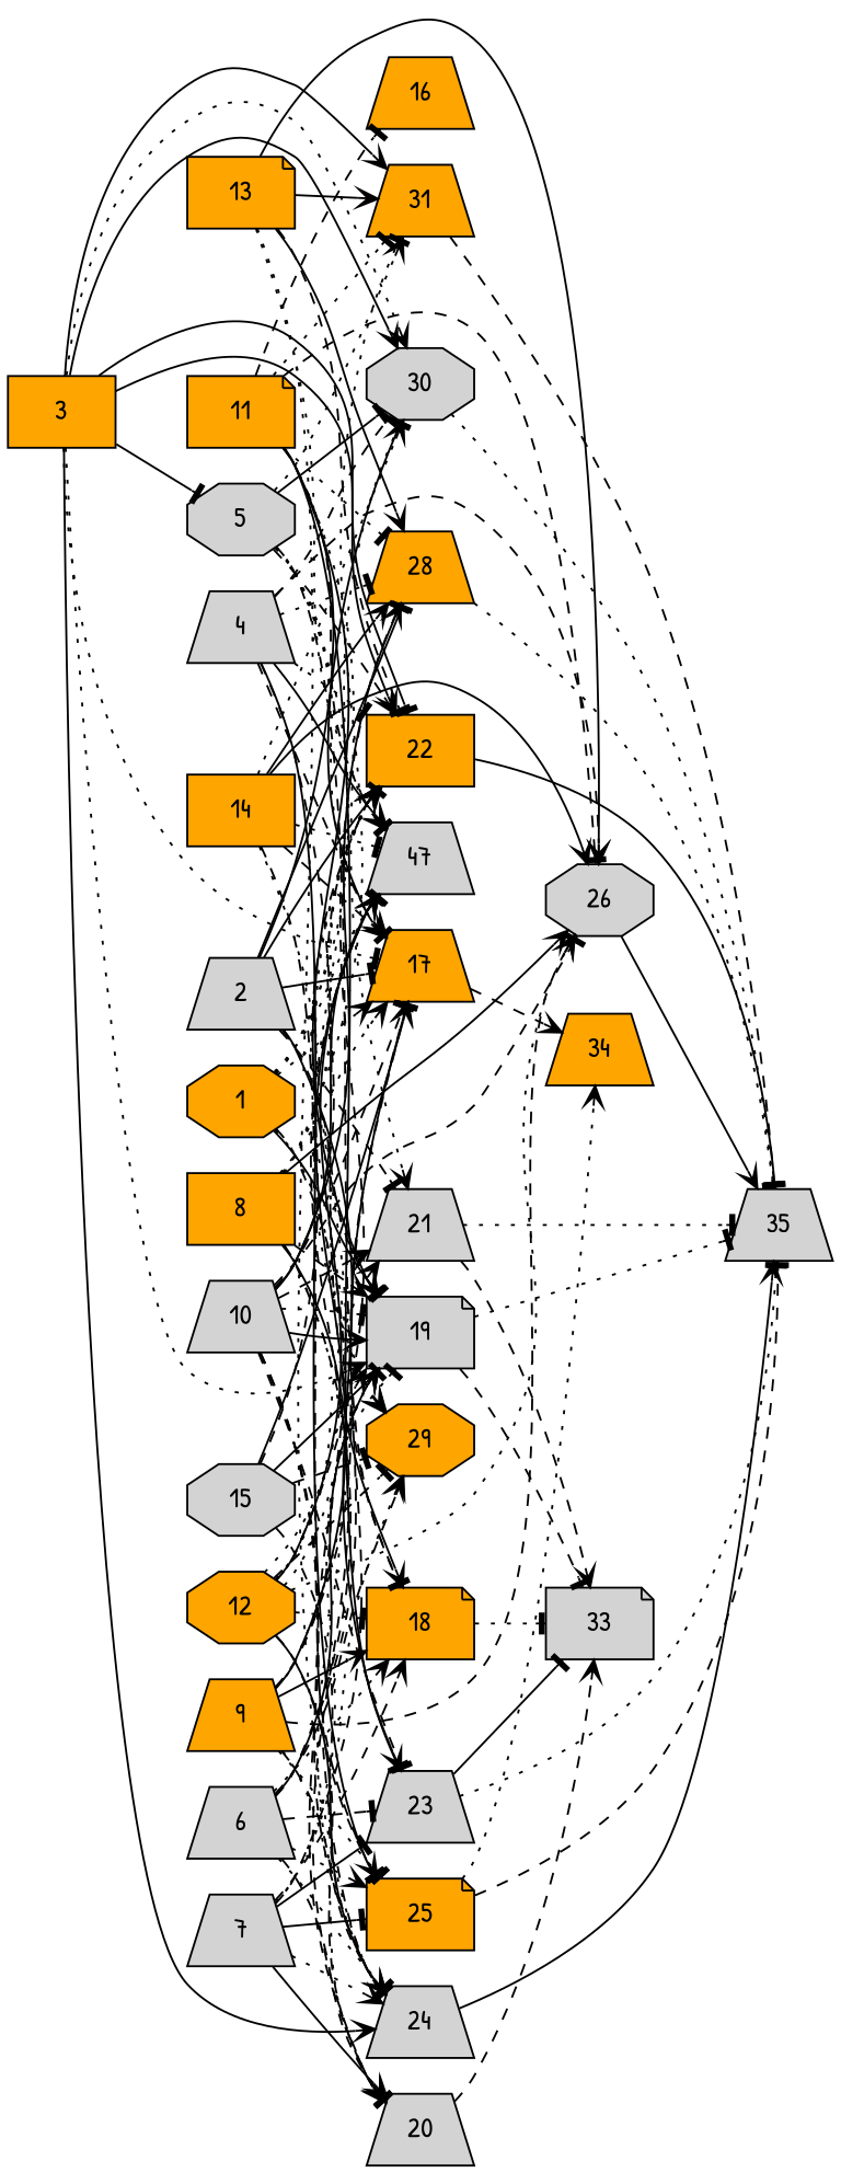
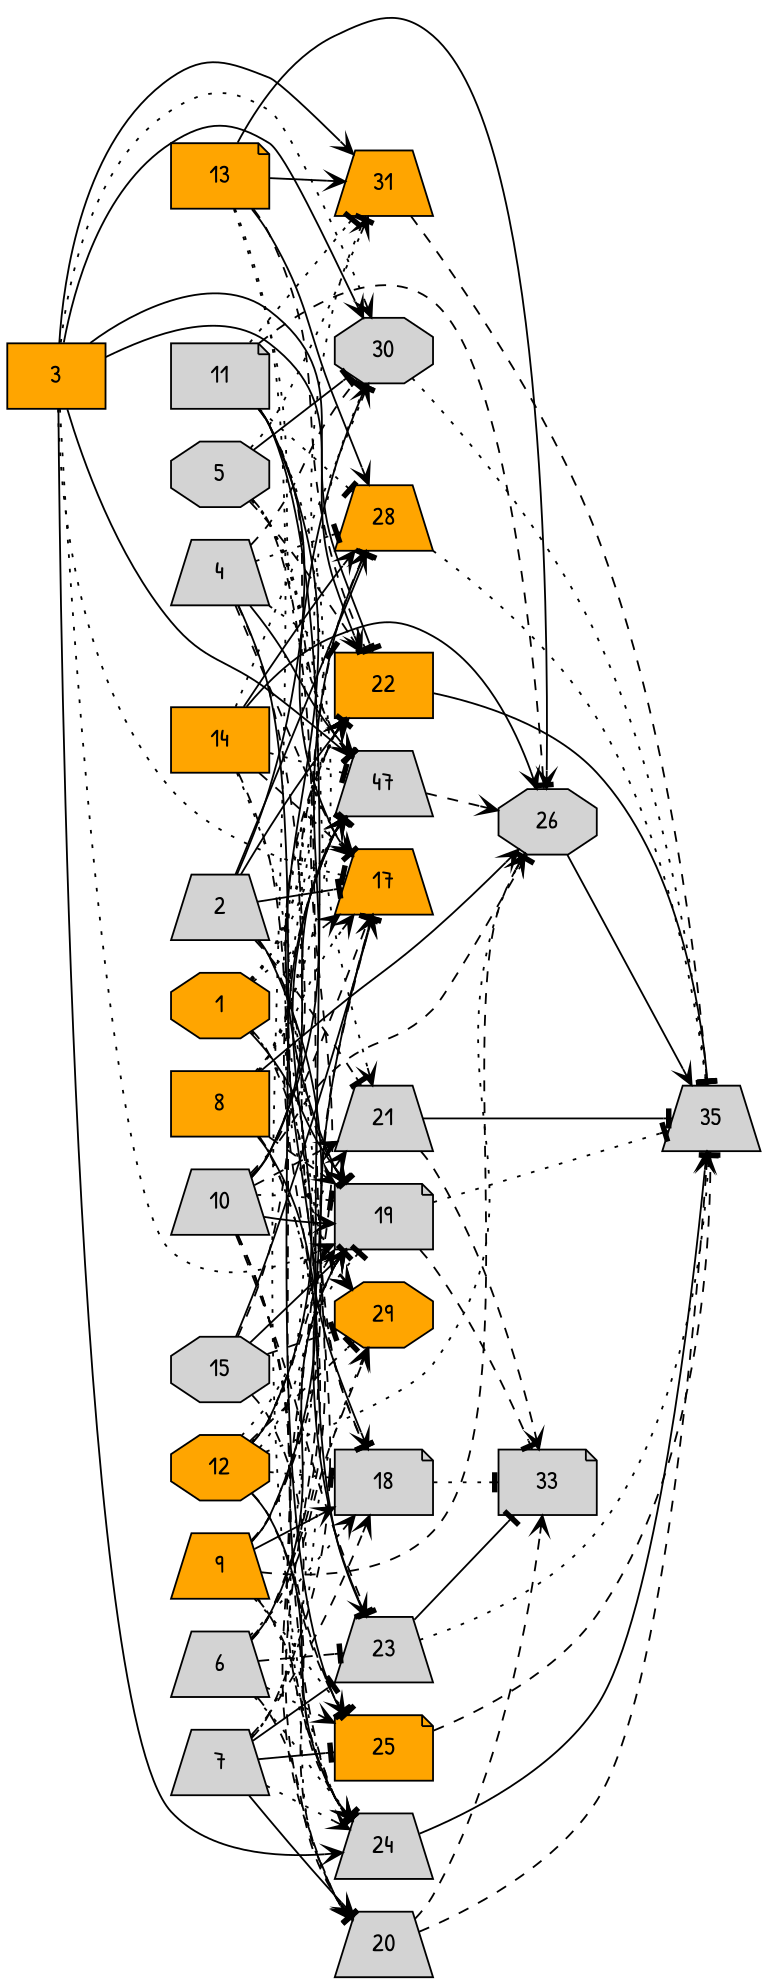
  digraph {
    fontname="Patrick Hand"
    rankdir=LR
    node [alpha=0.01 fillcolor=lightgrey fontname="Patrick Hand" shape=trapezium style=filled]
    edge [arrowhead=vee fontname="Patrick Hand" style=dotted]
    1 [alpha=0.09 expect_size=24935424 fillcolor=orange shape=octagon]
    17 [alpha=0.17 expect_size=27197440 fillcolor=orange]
    19 [alpha=0.03 expect_size=17476608 shape=note]
    22 [alpha=0.05 expect_size=28268544 fillcolor=orange shape=box]
    25 [alpha=0.19 expect_size=17187840 fillcolor=orange shape=note]
    n6 [alpha=0.00 expect_size=34192384 label=47]
    29 [expect_size=28811264 fillcolor=orange shape=octagon]
    30 [alpha=0.08 expect_size=35435520 shape=octagon]
-   34 [alpha=0.00 expect_size=16831488 fillcolor=orange]
    33 [alpha=0.16 expect_size=15557632 shape=note]
    35 [alpha=0.11 expect_size=20177920]
    2 [alpha=0.14 expect_size=36867072]
    21 [alpha=0.06 expect_size=12896256]
    23 [expect_size=24592384]
    28 [alpha=0.04 expect_size=27026432 fillcolor=orange]
    3 [alpha=0.10 expect_size=43174912 fillcolor=orange shape=box]
    24 [expect_size=25613312]
    31 [alpha=0.02 expect_size=36045824 fillcolor=orange]
    4 [alpha=0.06 expect_size=18450432]
-   18 [expect_size=30500864 fillcolor=orange shape=note]
+   18 [expect_size=30500864 shape=note]
    26 [alpha=0.09 expect_size=47408128 shape=octagon]
    5 [alpha=0.11 expect_size=44313600 shape=octagon]
    6 [alpha=0.12 expect_size=35446784]
    20 [alpha=0.00 expect_size=39741440]
    7 [expect_size=7251968]
    8 [alpha=0.14 expect_size=34574336 fillcolor=orange shape=box]
    9 [alpha=0.09 expect_size=37402624 fillcolor=orange]
    10 [alpha=0.09 expect_size=27779072]
-   11 [alpha=0.07 expect_size=23622656 fillcolor=orange shape=note]
-   16 [alpha=0.14 expect_size=47065088 fillcolor=orange]
+   11 [alpha=0.07 expect_size=23622656 shape=note]
    12 [alpha=0.18 expect_size=45268992 fillcolor=orange shape=octagon]
    13 [alpha=0.00 expect_size=31833088 fillcolor=orange shape=note]
    14 [alpha=0.16 expect_size=8387584 fillcolor=orange shape=box]
    15 [alpha=0.13 expect_size=21483520 shape=octagon]
    1 -> 17
    1 -> 19 [arrowhead=tee style=solid]
    1 -> 22 [arrowhead=tee]
    1 -> 25 [style=dashed]
    1 -> n6 [arrowhead=tee]
    1 -> 29
    1 -> 30 [arrowhead=tee]
-   17 -> 34 [style=dashed]
    19 -> 33 [arrowhead=tee style=dashed]
    19 -> 35 [arrowhead=tee]
    22 -> 35 [arrowhead=tee style=solid]
-   25 -> 34
    25 -> 35 [arrowhead=tee style=dashed]
    30 -> 35 [arrowhead=tee]
    2 -> 17 [arrowhead=tee style=solid]
    2 -> 19 [arrowhead=tee style=dashed]
    2 -> 22 [style=solid]
    2 -> 29
    2 -> 30 [arrowhead=tee style=solid]
    2 -> 21 [arrowhead=tee style=dashed]
    2 -> 23 [style=solid]
    2 -> 28 [arrowhead=tee style=solid]
    21 -> 33 [style=dashed]
-   21 -> 35 [arrowhead=tee]
+   21 -> 35 [arrowhead=tee style=solid]
    23 -> 33 [arrowhead=tee style=solid]
    23 -> 35 [arrowhead=tee]
    28 -> 35 [arrowhead=tee]
    3 -> 17 [arrowhead=tee]
    3 -> 19
    3 -> 22 [style=solid]
    3 -> 22 [arrowhead=tee style=solid]
-   3 -> 5 [arrowhead=tee style=solid]
+   3 -> n6 [arrowhead=tee style=solid]
    3 -> 30 [style=solid]
    3 -> 30
    3 -> 24 [style=solid]
    3 -> 31 [style=solid]
    24 -> 35 [style=solid]
    31 -> 35 [arrowhead=tee style=dashed]
    4 -> 17 [style=dashed]
    4 -> 22 [arrowhead=tee]
    4 -> 25 [arrowhead=tee style=solid]
    4 -> n6 [style=solid]
    4 -> 30 [arrowhead=tee style=dashed]
    4 -> 28 [arrowhead=tee]
    4 -> 18 [arrowhead=tee style=dashed]
-   4 -> 26 [style=dashed]
+   n6 -> 26 [style=dashed]
    18 -> 33 [arrowhead=tee]
    26 -> 35 [style=solid]
    5 -> 17 [arrowhead=tee]
    5 -> 22 [style=dashed]
    5 -> n6
    5 -> 29
    5 -> 30 [arrowhead=tee style=solid]
    5 -> 31
    5 -> 18 [arrowhead=tee style=dashed]
    6 -> 17 [style=dashed]
    6 -> 19 [style=solid]
    6 -> 25
    6 -> n6 [style=dashed]
    6 -> 29 [style=dashed]
    6 -> 23 [arrowhead=tee style=dashed]
    6 -> 24 [arrowhead=tee]
    6 -> 18
    6 -> 20 [style=dashed]
    20 -> 33 [style=dashed]
+   20 -> 35 [style=dashed]
    7 -> 17 [arrowhead=tee style=dashed]
    7 -> 19
    7 -> 25 [arrowhead=tee style=solid]
    7 -> 29
    7 -> 23 [arrowhead=tee style=solid]
    7 -> 24
    7 -> 18 [style=dashed]
    7 -> 20 [style=solid]
    8 -> 17
    8 -> 19 [style=dashed]
    8 -> 22
    8 -> n6
    8 -> 24 [arrowhead=tee]
    8 -> 31 [arrowhead=tee]
    8 -> 18 [style=solid]
    8 -> 26 [style=solid]
    8 -> 20 [style=dashed]
    9 -> 17 [arrowhead=tee style=dashed]
    9 -> 19 [style=dashed]
    9 -> 22
    9 -> 25 [arrowhead=tee]
    9 -> n6 [arrowhead=tee style=solid]
    9 -> 24 [style=dashed]
    9 -> 18 [style=solid]
    9 -> 26 [style=dashed]
    9 -> 20
    10 -> 17 [arrowhead=tee style=dashed]
    10 -> 19 [style=solid]
    10 -> 19 [arrowhead=tee]
    10 -> 22 [style=dashed]
    10 -> 25 [arrowhead=tee style=dashed]
    10 -> n6 [style=solid]
    10 -> 21 [style=dashed]
    10 -> 23 [arrowhead=tee style=dashed]
    10 -> 28 [arrowhead=tee style=solid]
    10 -> 24 [arrowhead=tee style=dashed]
    10 -> 26 [arrowhead=tee style=dashed]
    10 -> 20 [arrowhead=tee style=dashed]
    11 -> 17 [style=solid]
    11 -> 19 [style=solid]
    11 -> n6 [arrowhead=tee style=dashed]
    11 -> 21
    11 -> 23 [arrowhead=tee style=solid]
    11 -> 28 [arrowhead=tee]
    11 -> 31 [arrowhead=tee]
    11 -> 26 [arrowhead=tee style=dashed]
-   11 -> 16 [arrowhead=tee style=dashed]
    12 -> 19 [arrowhead=tee]
    12 -> 19
    12 -> 22
    12 -> n6 [arrowhead=tee style=solid]
    12 -> 29 [arrowhead=tee style=dashed]
    12 -> 21
    12 -> 28 [style=dashed]
    12 -> 24 [style=solid]
    12 -> 18 [arrowhead=tee]
    12 -> 26
    12 -> 20 [arrowhead=tee style=dashed]
    13 -> 22 [arrowhead=tee style=dashed]
    13 -> n6 [arrowhead=tee]
    13 -> 28 [style=solid]
    13 -> 24 [arrowhead=tee]
    13 -> 31 [style=solid]
    13 -> 26 [style=solid]
    14 -> 17 [style=dashed]
    14 -> 19
    14 -> n6 [arrowhead=tee]
    14 -> 30
    14 -> 28 [style=solid]
    14 -> 24 [arrowhead=tee style=dashed]
    14 -> 26 [style=solid]
    15 -> 17 [style=solid]
    15 -> 19 [arrowhead=tee style=solid]
    15 -> 22 [style=dashed]
    15 -> 29 [arrowhead=tee style=dashed]
    15 -> 24 [arrowhead=tee style=dashed]
  }
